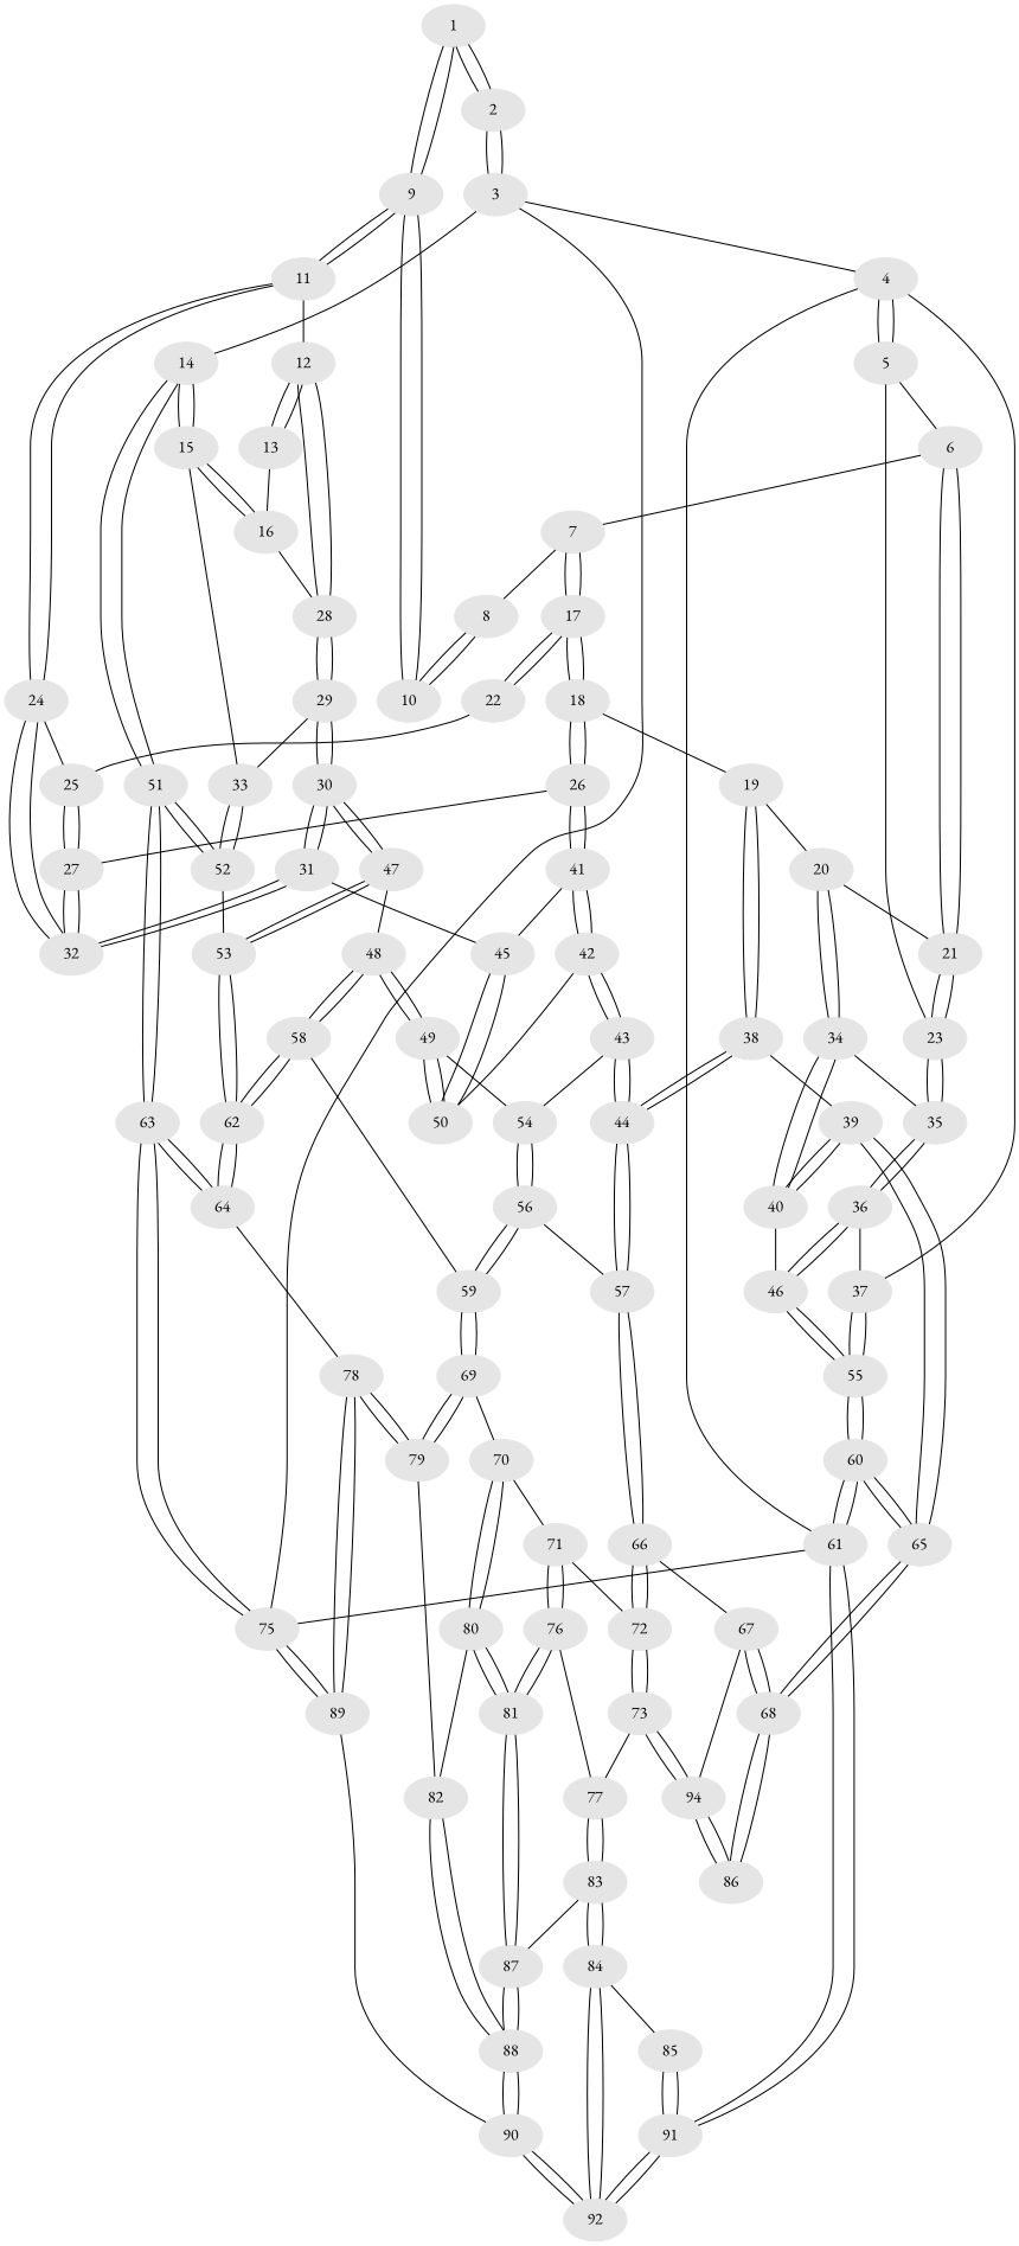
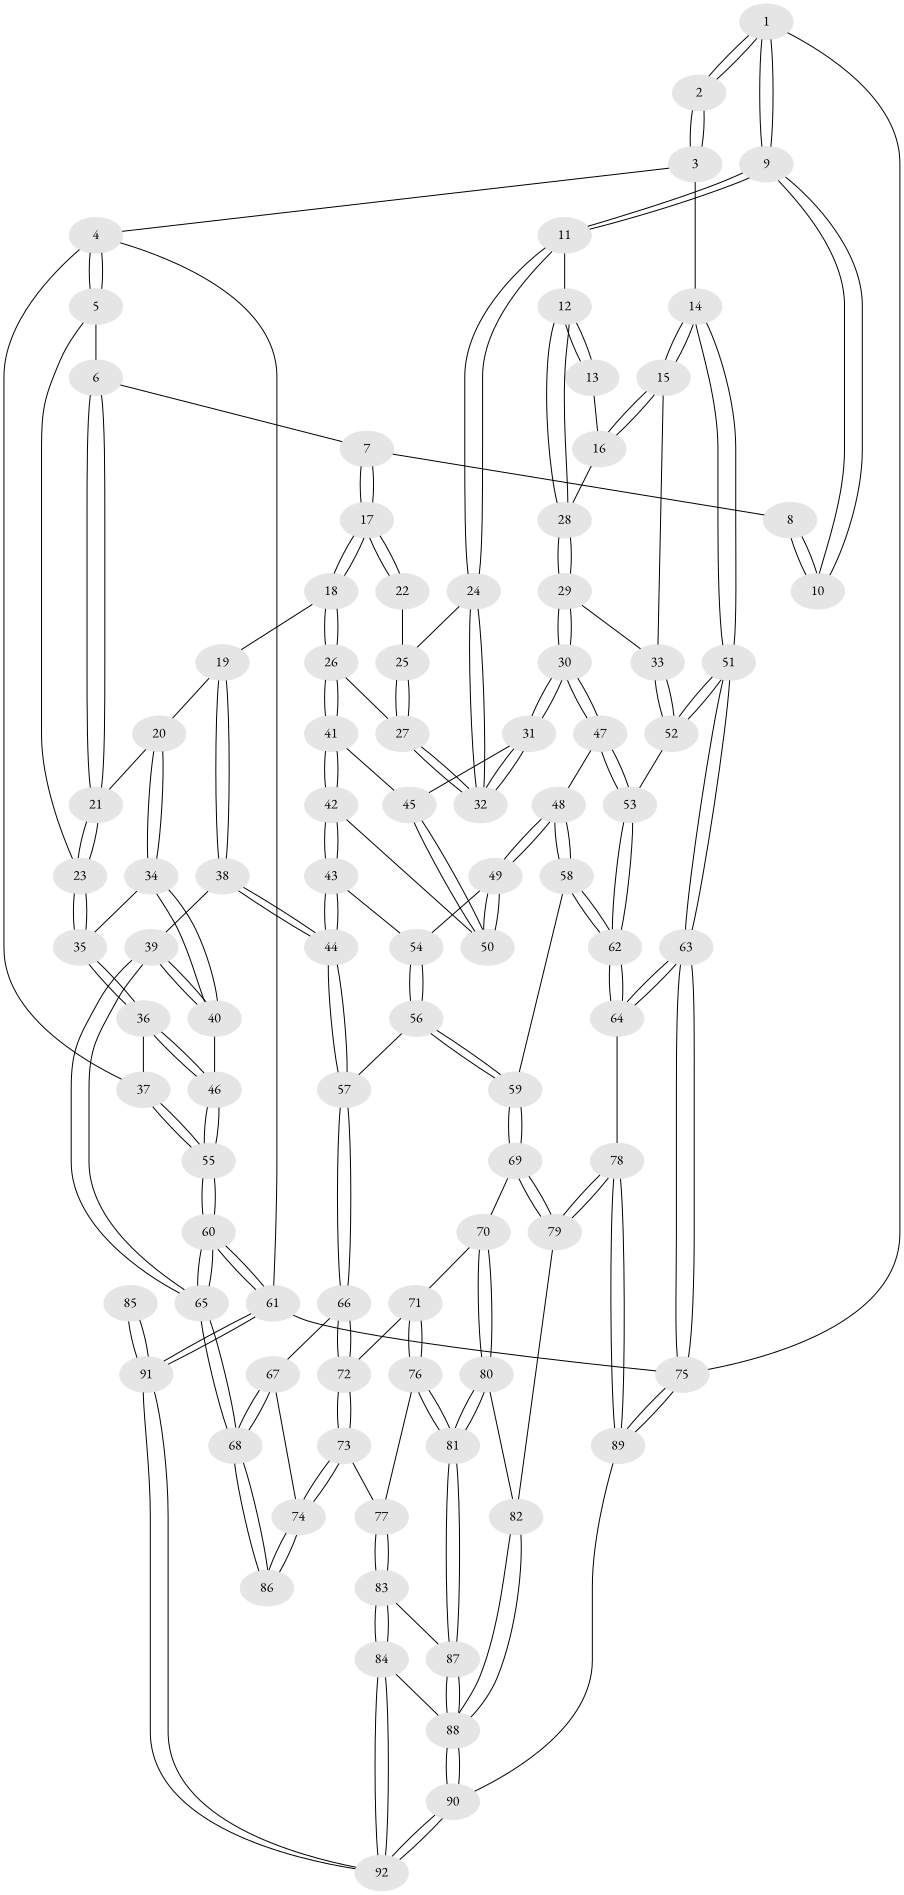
  graph {
    fontname="EB Garamond"
    node [color=gray90 fontname="EB Garamond" style=filled]
    edge [fontname="EB Garamond"]
    1
    2
    9
    3
    10
    11
    4
    14
    75
    5
    37
    61
    15
    51
    89
    6
    23
    55
    91
    7
    21
    35
    8
    17
    22
    18
    12
    24
    25
    13
    28
    32
    16
    29
    33
    52
    63
    19
    26
    20
    38
    27
    41
    34
    39
    44
    40
    36
    45
    42
    30
    31
    47
    48
    53
    50
    46
    60
    65
    57
    68
    43
    54
    56
    66
    49
    58
    62
    59
    64
    69
    67
    72
    70
    79
    92
    78
    86
-   74 [label=94]
+   74
    73
    71
    80
    82
    76
    81
    77
    83
    90
    87
    84
    88
    85
    1 -- 2
    1 -- 2
    1 -- 9
    1 -- 9
    2 -- 3
    2 -- 3
    9 -- 10
    9 -- 10
    9 -- 11
    9 -- 11
    3 -- 4
    3 -- 14
-   3 -- 75
+   1 -- 75
    11 -- 12
    11 -- 24
    11 -- 24
    4 -- 5
    4 -- 5
    4 -- 37
    4 -- 61
    14 -- 15
    14 -- 15
    14 -- 51
    14 -- 51
    75 -- 89
    75 -- 89
    5 -- 6
    5 -- 23
    37 -- 55
    37 -- 55
    61 -- 75
    61 -- 91
    61 -- 91
    15 -- 16
    15 -- 16
    15 -- 33
    51 -- 52
    51 -- 52
    51 -- 63
    51 -- 63
    89 -- 90
    6 -- 7
    6 -- 21
    6 -- 21
    23 -- 35
    23 -- 35
    55 -- 60
    55 -- 60
    91 -- 92
    91 -- 92
    7 -- 8
    7 -- 17
    7 -- 17
    21 -- 23
    21 -- 23
    35 -- 36
    35 -- 36
    8 -- 10
    8 -- 10
    17 -- 22
    17 -- 22
    17 -- 18
    17 -- 18
    22 -- 25
    18 -- 19
    18 -- 26
    18 -- 26
    12 -- 13
    12 -- 13
    12 -- 28
    12 -- 28
    24 -- 25
    24 -- 32
    24 -- 32
    25 -- 27
    25 -- 27
    13 -- 16
    28 -- 29
    28 -- 29
    16 -- 28
    29 -- 33
    29 -- 30
    29 -- 30
    33 -- 52
    33 -- 52
    52 -- 53
    63 -- 75
    63 -- 75
    63 -- 64
    63 -- 64
    19 -- 20
    19 -- 38
    19 -- 38
    26 -- 27
    26 -- 41
    26 -- 41
    20 -- 21
    20 -- 34
    20 -- 34
    38 -- 39
    38 -- 44
    38 -- 44
    27 -- 32
    27 -- 32
    41 -- 45
    41 -- 42
    41 -- 42
    34 -- 35
    34 -- 40
    34 -- 40
    39 -- 40
    39 -- 40
    39 -- 65
    39 -- 65
    44 -- 57
    44 -- 57
    40 -- 46
    36 -- 37
    36 -- 46
    36 -- 46
    45 -- 50
    45 -- 50
    42 -- 50
    42 -- 43
    42 -- 43
    30 -- 31
    30 -- 31
    30 -- 47
    30 -- 47
    31 -- 32
    31 -- 32
    31 -- 45
    47 -- 48
    47 -- 53
    47 -- 53
    48 -- 49
    48 -- 49
    48 -- 58
    48 -- 58
    53 -- 62
    53 -- 62
    46 -- 55
    46 -- 55
    60 -- 61
    60 -- 61
    60 -- 65
    60 -- 65
    65 -- 68
    65 -- 68
    57 -- 66
    57 -- 66
    68 -- 86
    68 -- 86
    43 -- 44
    43 -- 44
    43 -- 54
    54 -- 56
    54 -- 56
    56 -- 57
    56 -- 59
    56 -- 59
    66 -- 67
    66 -- 72
    66 -- 72
    49 -- 50
    49 -- 50
    49 -- 54
    58 -- 62
    58 -- 62
    58 -- 59
    62 -- 64
    62 -- 64
    59 -- 69
    59 -- 69
    64 -- 78
    69 -- 70
    69 -- 79
    69 -- 79
    67 -- 68
    67 -- 68
    67 -- 74
    72 -- 73
    72 -- 73
    70 -- 71
    70 -- 80
    70 -- 80
    79 -- 82
    78 -- 89
    78 -- 89
    78 -- 79
    78 -- 79
    74 -- 86
    74 -- 86
    73 -- 74
    73 -- 74
    73 -- 77
    71 -- 72
    71 -- 76
    71 -- 76
    80 -- 82
    80 -- 81
    80 -- 81
    82 -- 88
    82 -- 88
    76 -- 81
    76 -- 81
    76 -- 77
    81 -- 87
    81 -- 87
    77 -- 83
    77 -- 83
    83 -- 87
    83 -- 84
    83 -- 84
    90 -- 92
    90 -- 92
    87 -- 88
    87 -- 88
    84 -- 92
    84 -- 92
-   84 -- 85
+   84 -- 88
    88 -- 90
    88 -- 90
    85 -- 91
    85 -- 91
  }
